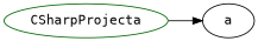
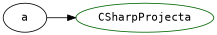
  digraph {
    rankdir=LR
    fontname="DejaVu Sans Mono"
    node [fontname="DejaVu Sans Mono"]
    n1 [color=darkgreen label=CSharpProjecta shape=oval]
    a
-   n1 -> a [fontname="DejaVu Sans Mono"]
+   a -> n1 [fontname="DejaVu Sans Mono"]
  }
